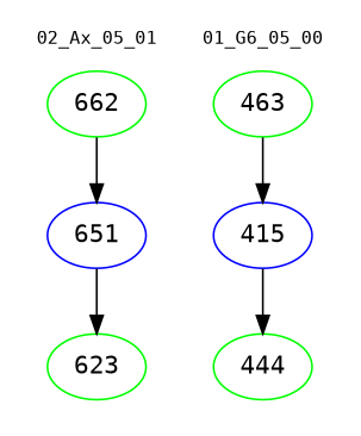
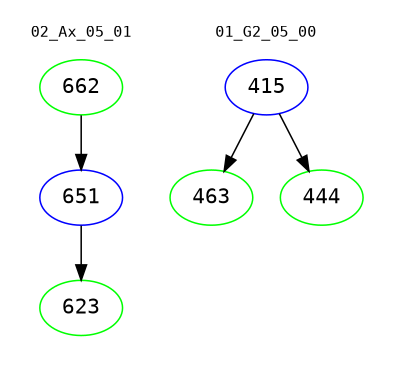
  digraph {
    fontname="DejaVu Sans Mono"
    node [color=green fontname="DejaVu Sans Mono"]
    edge [color=black fontname="DejaVu Sans Mono"]
    n1 [color=blue label=651]
    n2 [label=623]
    n3 [label=662]
    n4 [color=blue label=415]
    n5 [label=463]
    n6 [label=444]
    subgraph cluster_1 {
      color=white
      fontsize=10
      label="02_Ax_05_01"
      n1
      n2
      n3
    }
    subgraph cluster_2 {
      color=white
      fontsize=10
-     label="01_G6_05_00"
+     label="01_G2_05_00"
      n4
      n5
      n6
    }
    n1 -> n2
    n3 -> n1
-   n5 -> n4
+   n4 -> n5
    n4 -> n6
  }
